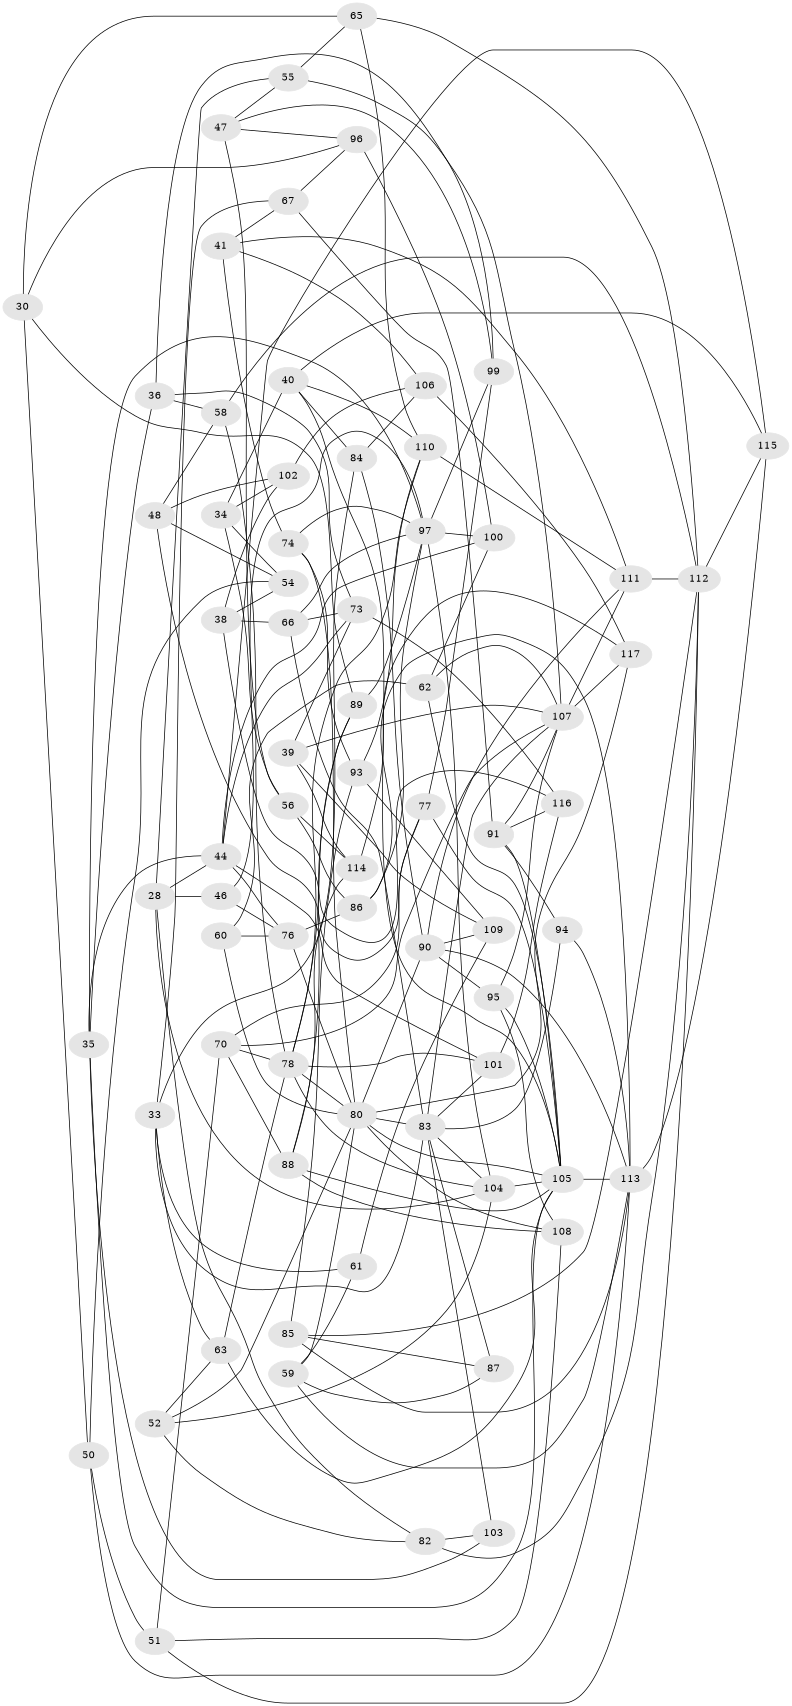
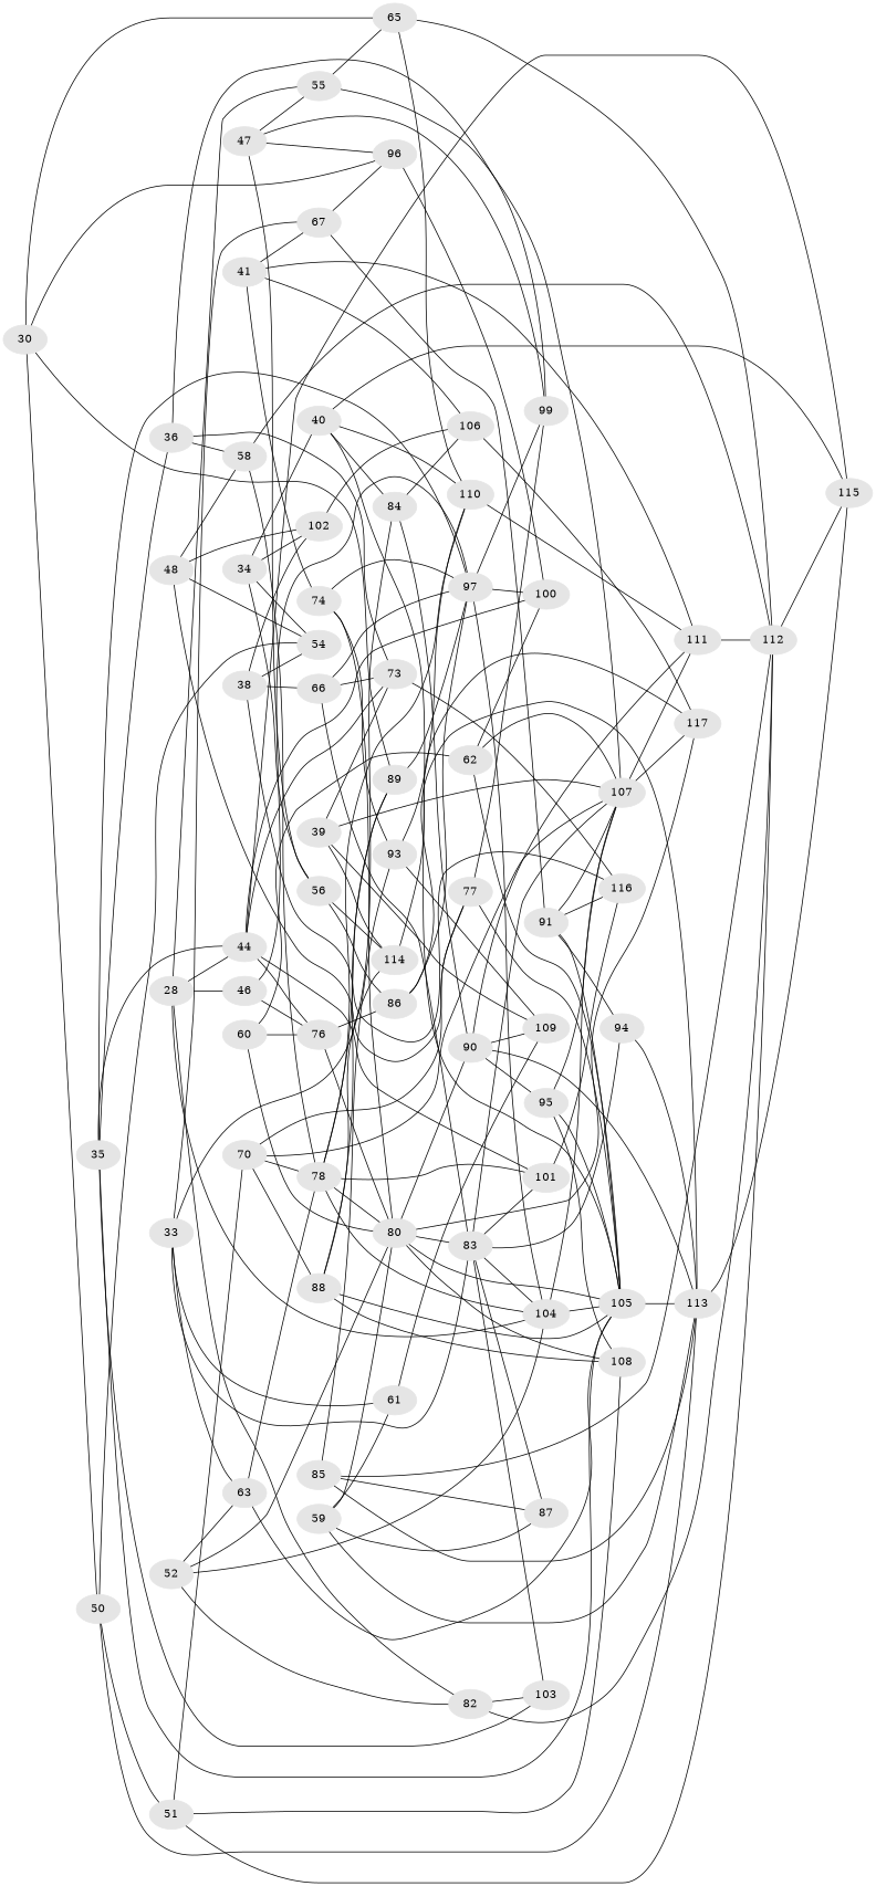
  graph {
    rankdir=LR
    node [color=gray90 style=filled]
    28 [super="+24"]
    44 [super="+5+21"]
    46
    55
    82
    104 [super="+25+42"]
    73 [super="+45"]
    115
    76 [super="+13"]
    100
    101
    97 [super="+81"]
    65
    107 [super="+7+10+12+75"]
    103
    112 [super="+19+23"]
    105 [super="+17+98+29"]
    30
    50
    89
    96
    54
    51
    113 [super="+1+43+6"]
    110 [super="+92"]
    33 [super="+2"]
    61
    63
    67
    83 [super="+18+71"]
    84 [super="+57"]
    109
    78 [super="+20+49"]
    91 [super="+72"]
    87 [super="+31"]
    94
    106
    90 [super="+68"]
    40 [super="+3"]
    34
    56
    102
    114
    86
    35 [super="+32"]
    36
    58
    99
    116
    38
    66
    39
    111 [super="+27"]
    117
    41
    74
    80 [super="+11+69+14+16"]
    93
    47
    48
    77
    70 [super="+22"]
    108
    88 [super="+79"]
    52
    59 [super="+26"]
    60
    62
    95
    85
    28 -- 44
    28 -- 46 [weight=2]
    28 -- 55
    28 -- 82
    28 -- 104
    44 -- 73 [weight=2]
    44 -- 115
    44 -- 76
    44 -- 100
    44 -- 101
    46 -- 76
    46 -- 97
    55 -- 65
    55 -- 107
    82 -- 103
    82 -- 112
+   104 -- 107
    104 -- 105
    73 -- 116
    76 -- 86
    76 -- 80
    101 -- 116
    97 -- 104 [weight=2]
    97 -- 100
    97 -- 99
    65 -- 112
    65 -- 110
    107 -- 111
    107 -- 117
    112 -- 115
    105 -- 113 [weight=2]
    30 -- 65
    30 -- 50
    30 -- 89
    30 -- 96
    50 -- 54
    50 -- 51
    50 -- 113
    89 -- 97
    96 -- 100
    51 -- 112
    51 -- 70
    51 -- 108
    113 -- 115
    110 -- 111
    33 -- 61
    33 -- 63
    33 -- 67
    33 -- 83
    33 -- 84 [weight=2]
    61 -- 109
    63 -- 105
    63 -- 78
    67 -- 96
    67 -- 91
    83 -- 104
    83 -- 101
    83 -- 107 [weight=2]
    83 -- 103
    83 -- 87 [weight=3]
    83 -- 94
    84 -- 106
    84 -- 90
    78 -- 104
    78 -- 101
    78 -- 89
    78 -- 110
    78 -- 80
    91 -- 107
    91 -- 105
    91 -- 94 [weight=2]
    91 -- 116
    94 -- 113
    106 -- 117
    90 -- 113 [weight=2]
    90 -- 109
    90 -- 111
    90 -- 95
    40 -- 115
    40 -- 105
    40 -- 110 [weight=2]
    40 -- 84
    34 -- 54
    34 -- 40
    34 -- 56
    34 -- 102
    56 -- 114
    56 -- 86
    102 -- 106
    114 -- 117
    86 -- 97
    86 -- 113
    35 -- 44
    35 -- 97
    35 -- 103 [weight=2]
    35 -- 105
    35 -- 36
    36 -- 73
    36 -- 58
    36 -- 99
    58 -- 112
    58 -- 78
    38 -- 54
    38 -- 102
    38 -- 116
    38 -- 66
    66 -- 73
    66 -- 97
    66 -- 83
    39 -- 73
    39 -- 107
    39 -- 109
    39 -- 114
    111 -- 112 [weight=2]
    41 -- 67
    41 -- 106
    41 -- 111
    41 -- 74
    74 -- 97
    74 -- 80
    74 -- 93
    80 -- 105
    80 -- 83
    80 -- 90 [weight=2]
    80 -- 117
    80 -- 108
    93 -- 110
    93 -- 109
    47 -- 55
    47 -- 96
    47 -- 56
    47 -- 99
    48 -- 54
    48 -- 102
    48 -- 58
    48 -- 77
    77 -- 105
    77 -- 99
    70 -- 107 [weight=2]
    70 -- 78
    70 -- 77
    70 -- 88
    88 -- 105 [weight=2]
    88 -- 89
    88 -- 114
    88 -- 108
    52 -- 82
    52 -- 104
    52 -- 63
    52 -- 80
    59 -- 113
    59 -- 61 [weight=2]
    59 -- 87 [weight=2]
    59 -- 80
    60 -- 76 [weight=2]
    60 -- 80
    60 -- 62
    62 -- 100
    62 -- 107
    62 -- 105
    95 -- 107
    95 -- 105
    95 -- 108
    85 -- 112
    85 -- 113
    85 -- 87
    85 -- 93
  }
